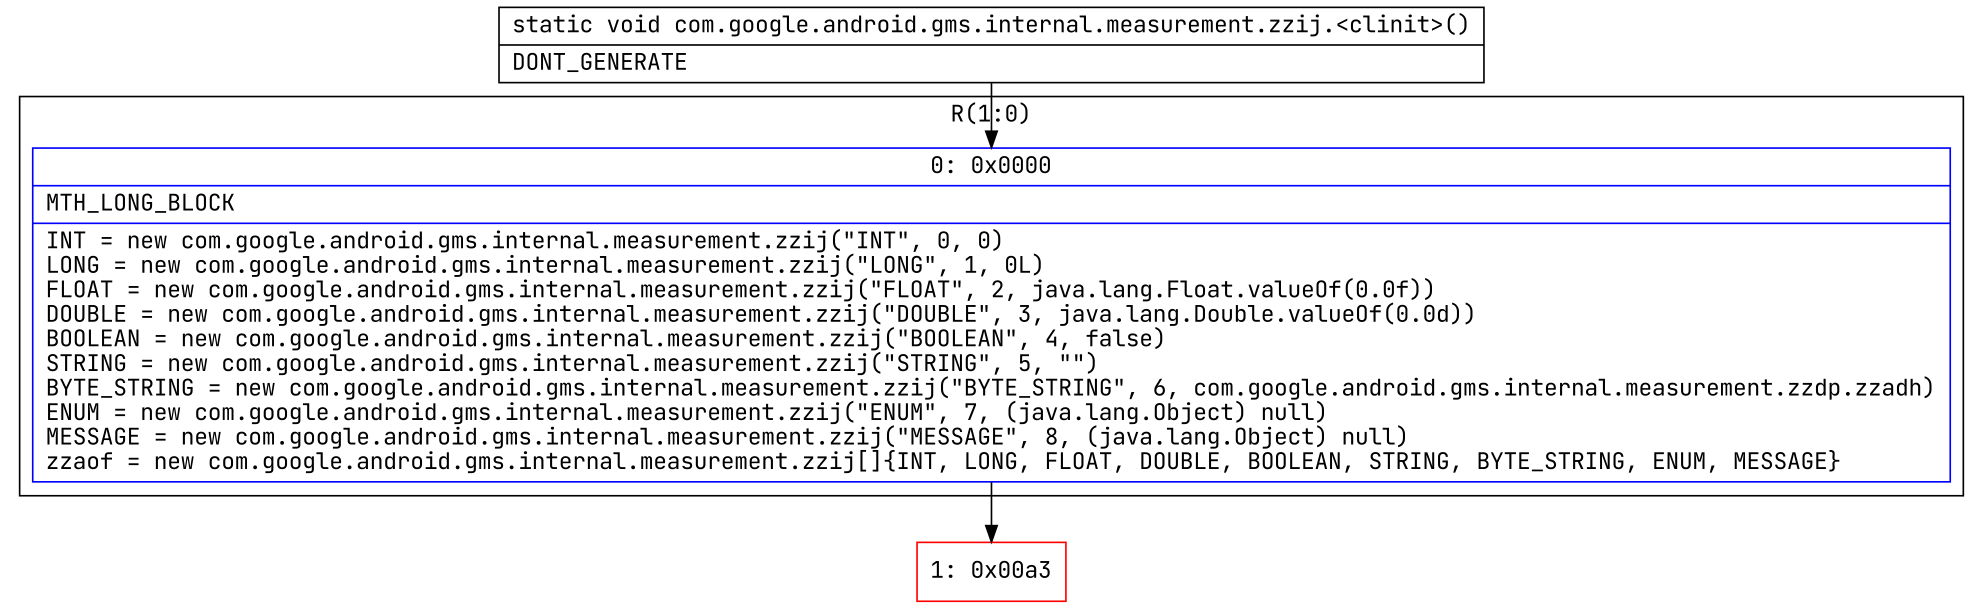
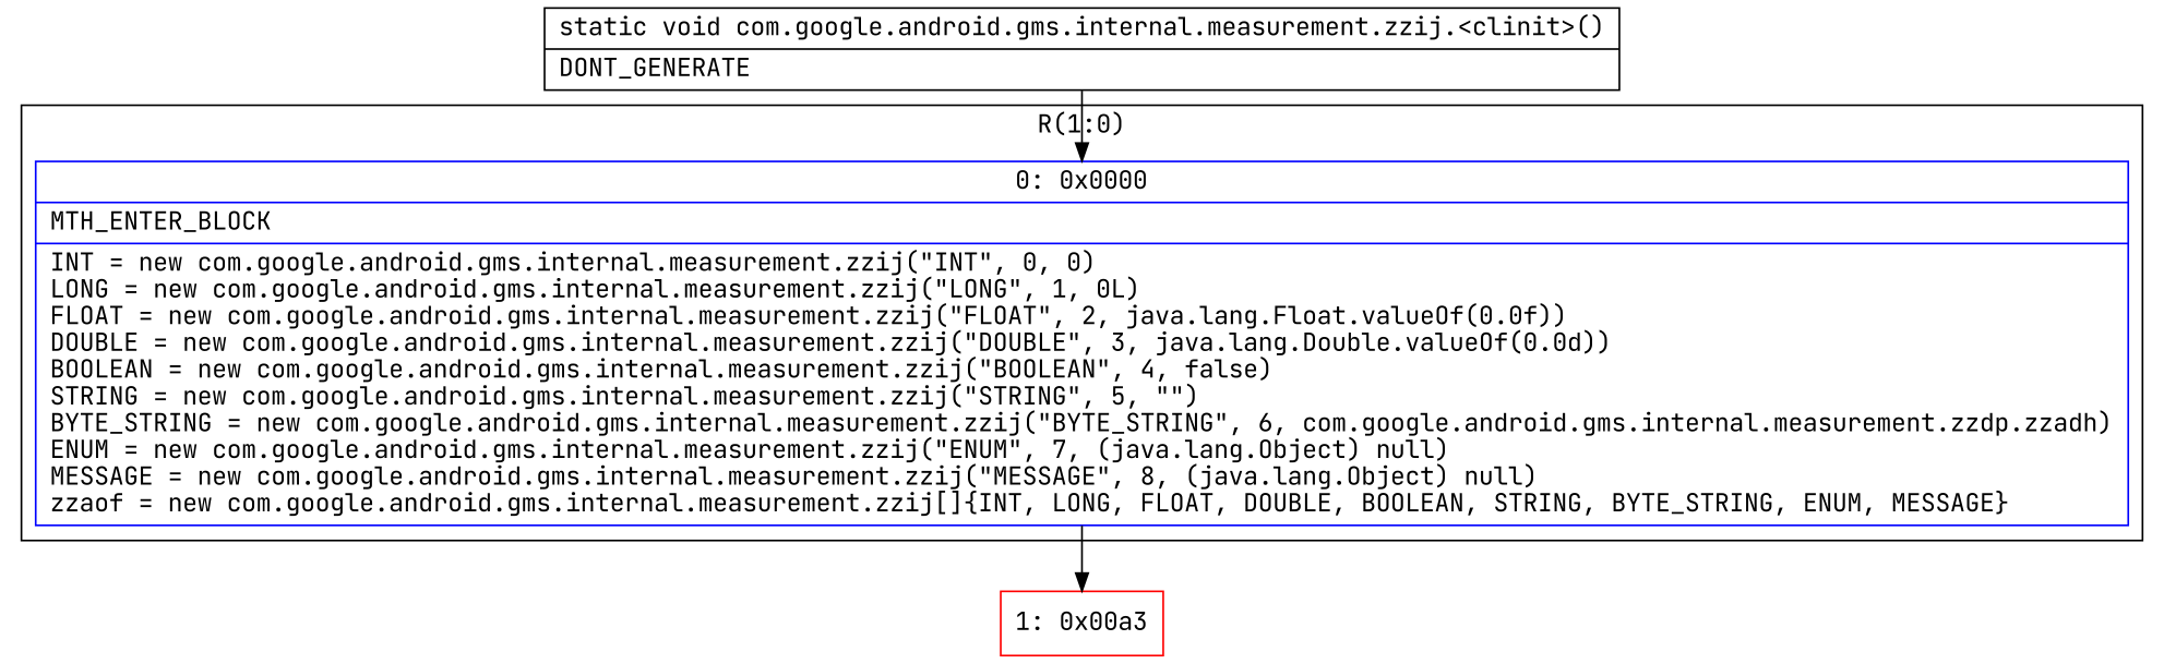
  digraph {
    fontname="JetBrains Mono"
    node [shape=record fontname="JetBrains Mono"]
    edge [fontname="JetBrains Mono"]
-   n1 [color=blue label="{0\:\ 0x0000|MTH_LONG_BLOCK\l|INT = new com.google.android.gms.internal.measurement.zzij(\"INT\", 0, 0)\lLONG = new com.google.android.gms.internal.measurement.zzij(\"LONG\", 1, 0L)\lFLOAT = new com.google.android.gms.internal.measurement.zzij(\"FLOAT\", 2, java.lang.Float.valueOf(0.0f))\lDOUBLE = new com.google.android.gms.internal.measurement.zzij(\"DOUBLE\", 3, java.lang.Double.valueOf(0.0d))\lBOOLEAN = new com.google.android.gms.internal.measurement.zzij(\"BOOLEAN\", 4, false)\lSTRING = new com.google.android.gms.internal.measurement.zzij(\"STRING\", 5, \"\")\lBYTE_STRING = new com.google.android.gms.internal.measurement.zzij(\"BYTE_STRING\", 6, com.google.android.gms.internal.measurement.zzdp.zzadh)\lENUM = new com.google.android.gms.internal.measurement.zzij(\"ENUM\", 7, (java.lang.Object) null)\lMESSAGE = new com.google.android.gms.internal.measurement.zzij(\"MESSAGE\", 8, (java.lang.Object) null)\lzzaof = new com.google.android.gms.internal.measurement.zzij[]\{INT, LONG, FLOAT, DOUBLE, BOOLEAN, STRING, BYTE_STRING, ENUM, MESSAGE\}\l}"]
+   n1 [color=blue label="{0\:\ 0x0000|MTH_ENTER_BLOCK\l|INT = new com.google.android.gms.internal.measurement.zzij(\"INT\", 0, 0)\lLONG = new com.google.android.gms.internal.measurement.zzij(\"LONG\", 1, 0L)\lFLOAT = new com.google.android.gms.internal.measurement.zzij(\"FLOAT\", 2, java.lang.Float.valueOf(0.0f))\lDOUBLE = new com.google.android.gms.internal.measurement.zzij(\"DOUBLE\", 3, java.lang.Double.valueOf(0.0d))\lBOOLEAN = new com.google.android.gms.internal.measurement.zzij(\"BOOLEAN\", 4, false)\lSTRING = new com.google.android.gms.internal.measurement.zzij(\"STRING\", 5, \"\")\lBYTE_STRING = new com.google.android.gms.internal.measurement.zzij(\"BYTE_STRING\", 6, com.google.android.gms.internal.measurement.zzdp.zzadh)\lENUM = new com.google.android.gms.internal.measurement.zzij(\"ENUM\", 7, (java.lang.Object) null)\lMESSAGE = new com.google.android.gms.internal.measurement.zzij(\"MESSAGE\", 8, (java.lang.Object) null)\lzzaof = new com.google.android.gms.internal.measurement.zzij[]\{INT, LONG, FLOAT, DOUBLE, BOOLEAN, STRING, BYTE_STRING, ENUM, MESSAGE\}\l}"]
    n2 [color=red label="{1\:\ 0x00a3}"]
    n3 [label="{static void com.google.android.gms.internal.measurement.zzij.\<clinit\>()  | DONT_GENERATE\l}"]
    subgraph cluster_1 {
      label="R(1:0)"
      n1
    }
    n1 -> n2
    n3 -> n1
  }
